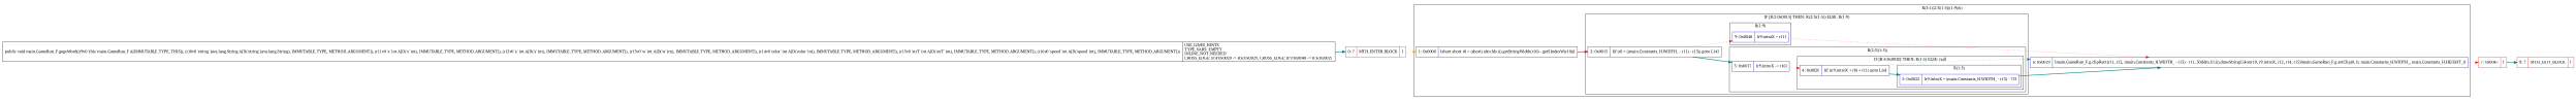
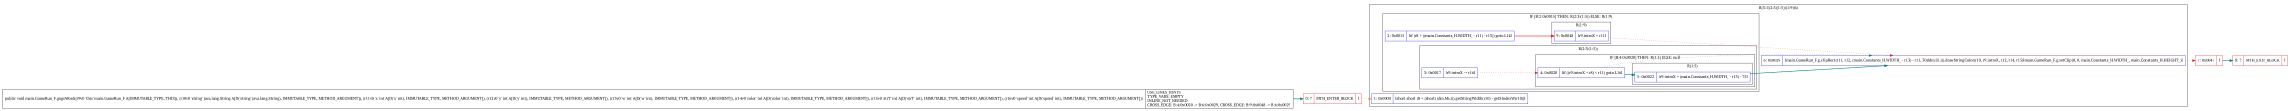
  digraph {
    fontname="PT Serif"
    rankdir=LR
    node [color=blue fontname="PT Serif" shape=record]
    edge [color=teal fontname="PT Serif" style=bold]
    n1 [label="{5\:\ 0x0022|lr9.introX = (main.Constants_H.WIDTH_ \- r13) \- 75l}"]
    n2 [label="{4\:\ 0x0020|lif ((r9.introX + r8) \< r11) goto L16l}"]
    n3 [label="{3\:\ 0x0017|lr9.introX \-= r16l}"]
    n4 [label="{9\:\ 0x0048|lr9.introX = r11l}"]
    n5 [label="{2\:\ 0x0015|lif (r8 \> ((main.Constants_H.WIDTH_ \- r11) \- r13)) goto L14l}"]
    n6 [label="{1\:\ 0x0000|lshort short r8 = (short) (dm.Ms.i().getStringWidth(r10) \- getSIndexW(r10))l}"]
    n7 [label="{6\:\ 0x0029|lmain.GameRun_F.g.clipRect(r11, r12, (main.Constants_H.WIDTH_ \- r13) \- r11, 30)ldm.Ui.i().drawStringColor(r10, r9.introX, r12, r14, r15)lmain.GameRun_F.g.setClip(0, 0, main.Constants_H.WIDTH_, main.Constants_H.HEIGHT_)l}"]
    n8 [color=red label="{7\:\ 0x0047|l}"]
    n9 [color=red label="{8\:\ ?|MTH_EXIT_BLOCK\l|l}"]
    n10 [color=red label="{0\:\ ?|MTH_ENTER_BLOCK\l|l}"]
    n11 [label="{public void main.GameRun_F.gogoWord((r9v0 'this' main.GameRun_F A[IMMUTABLE_TYPE, THIS]), (r10v0 'string' java.lang.String A[D('string' java.lang.String), IMMUTABLE_TYPE, METHOD_ARGUMENT]), (r11v0 'x' int A[D('x' int), IMMUTABLE_TYPE, METHOD_ARGUMENT]), (r12v0 'y' int A[D('y' int), IMMUTABLE_TYPE, METHOD_ARGUMENT]), (r13v0 'w' int A[D('w' int), IMMUTABLE_TYPE, METHOD_ARGUMENT]), (r14v0 'color' int A[D('color' int), IMMUTABLE_TYPE, METHOD_ARGUMENT]), (r15v0 'strT' int A[D('strT' int), IMMUTABLE_TYPE, METHOD_ARGUMENT]), (r16v0 'speed' int A[D('speed' int), IMMUTABLE_TYPE, METHOD_ARGUMENT]))  | USE_LINES_HINTS\lTYPE_VARS: EMPTY\lINLINE_NOT_NEEDED\lCROSS_EDGE: B:4:0x0020 \-\> B:6:0x0029, CROSS_EDGE: B:9:0x0048 \-\> B:6:0x0029\l}" color=""]
    subgraph cluster_1 {
      label="R(3:1|(2:3|(1:5))(1:9)|6)"
      n6
      n7
      subgraph cluster_2 {
        label="IF [B:2:0x0015] THEN: R(2:3|(1:5)) ELSE: R(1:9)"
        n5
        subgraph cluster_3 {
          label="R(2:3|(1:5))"
          n3
          subgraph cluster_4 {
            label="IF [B:4:0x0020] THEN: R(1:5) ELSE: null"
            n2
            subgraph cluster_5 {
              label="R(1:5)"
              n1
            }
          }
        }
        subgraph cluster_6 {
          label="R(1:9)"
          n4
        }
      }
    }
    n1 -> n7
    n2 -> n1
    n2 -> n7 [style=dotted]
    n3 -> n2 [color=red style=dotted]
    n4 -> n7 [color=red style=dotted]
-   n5 -> n3
-   n5 -> n4 [color=red style=dotted]
-   n6 -> n5 [color=brown]
+   n5 -> n4 [color=red]
    n7 -> n8 [color=red style=dotted]
    n8 -> n9
    n10 -> n6 [color=darkorange style=dotted]
    n11 -> n10
  }
